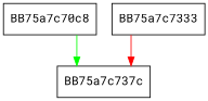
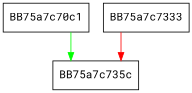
  digraph {
    fontname="Roboto Mono"
    splines=ortho
    node [fontname="Roboto Mono" shape=box]
    edge [fontname="Roboto Mono"]
-   BB75a7c70c8
-   BB75a7c735c [label=BB75a7c737c]
+   BB75a7c70c8 [label=BB75a7c70c1]
+   BB75a7c735c
    BB75a7c7333
    BB75a7c70c8 -> BB75a7c735c [color=green]
    BB75a7c7333 -> BB75a7c735c [color=red]
  }
